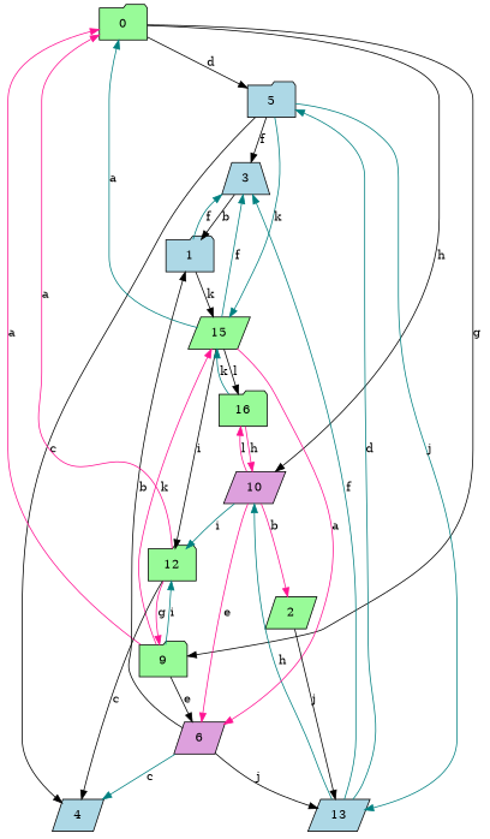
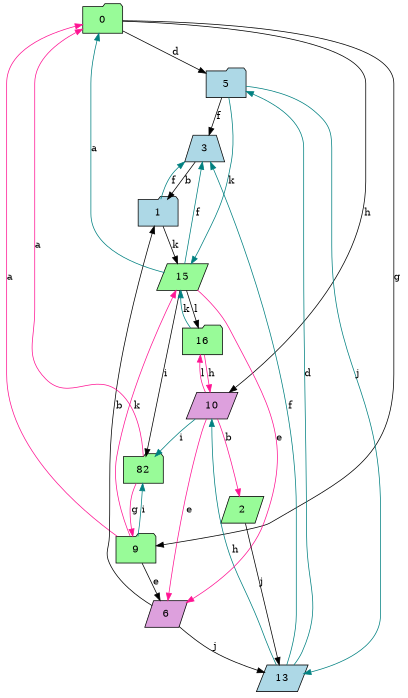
  strict digraph {
    node [fillcolor=palegreen shape=folder style=filled]
    edge [color=black]
    0
    5 [fillcolor=lightblue]
    9
    10 [fillcolor=plum shape=parallelogram]
    n5 [fillcolor=lightblue label=3 shape=trapezium]
    13 [fillcolor=lightblue shape=parallelogram]
    15 [shape=parallelogram]
-   4 [fillcolor=lightblue shape=parallelogram]
    6 [fillcolor=plum shape=parallelogram]
-   12
+   12 [label=82]
    2 [shape=parallelogram]
    16
    1 [fillcolor=lightblue]
    0 -> 5 [label=d]
    0 -> 9 [label=g]
    0 -> 10 [label=h]
    5 -> n5 [label=f]
    5 -> 13 [color=teal label=j]
    5 -> 15 [color=teal label=k]
-   5 -> 4 [label=c]
    9 -> 0 [color=deeppink label=a]
    9 -> 15 [color=deeppink label=k]
    9 -> 6 [label=e]
    9 -> 12 [color=teal label=i]
    10 -> 6 [color=deeppink label=e]
    10 -> 12 [color=teal label=i]
    10 -> 2 [color=deeppink label=b]
    10 -> 16 [color=deeppink label=l]
    n5 -> 1 [label=b]
    13 -> 5 [color=teal label=d]
    13 -> 10 [color=teal label=h]
    13 -> n5 [color=teal label=f]
    15 -> 0 [color=teal label=a]
    15 -> n5 [color=teal label=f]
-   15 -> 6 [color=deeppink label=a]
+   15 -> 6 [color=deeppink label=e]
    15 -> 12 [label=i]
    15 -> 16 [label=l]
    6 -> 13 [label=j]
-   6 -> 4 [color=teal label=c]
    6 -> 1 [label=b]
    12 -> 0 [color=deeppink label=a]
    12 -> 9 [color=deeppink label=g]
-   12 -> 4 [label=c]
    2 -> 13 [label=j]
    16 -> 10 [color=deeppink label=h]
    16 -> 15 [color=teal label=k]
    1 -> n5 [color=teal label=f]
    1 -> 15 [label=k]
  }
